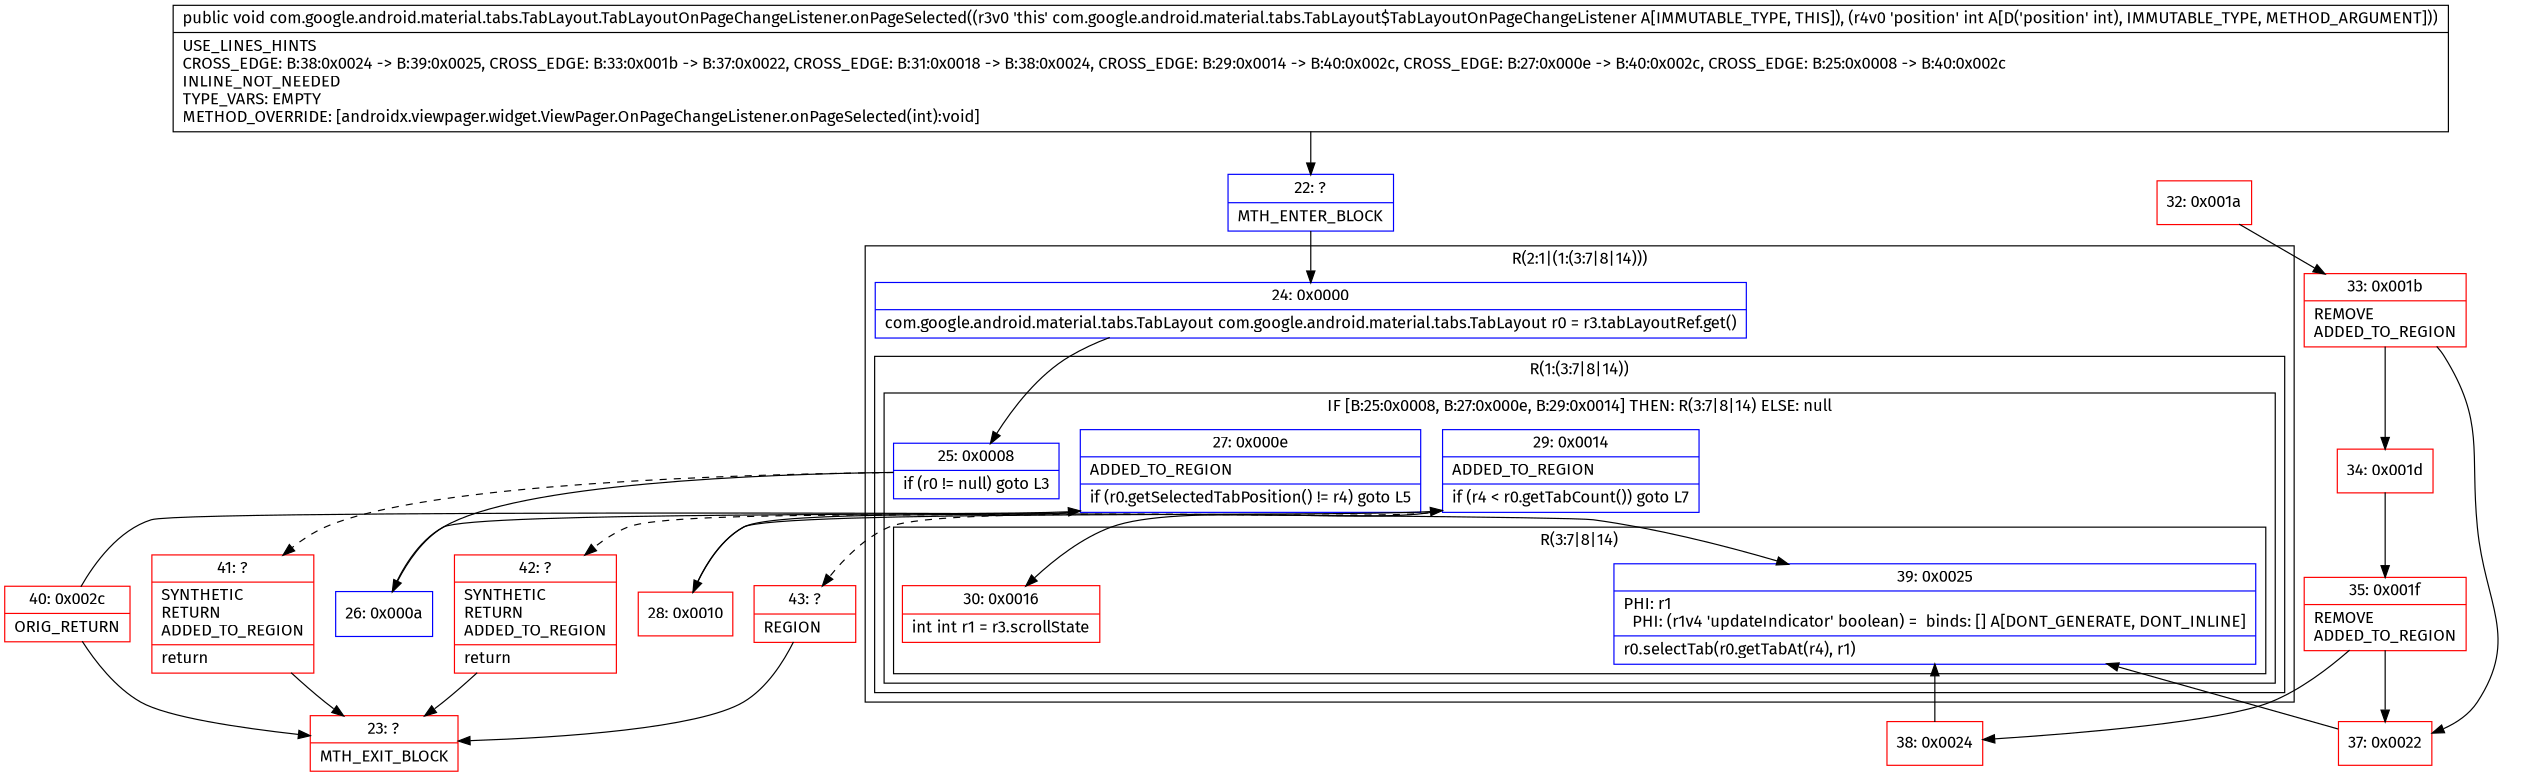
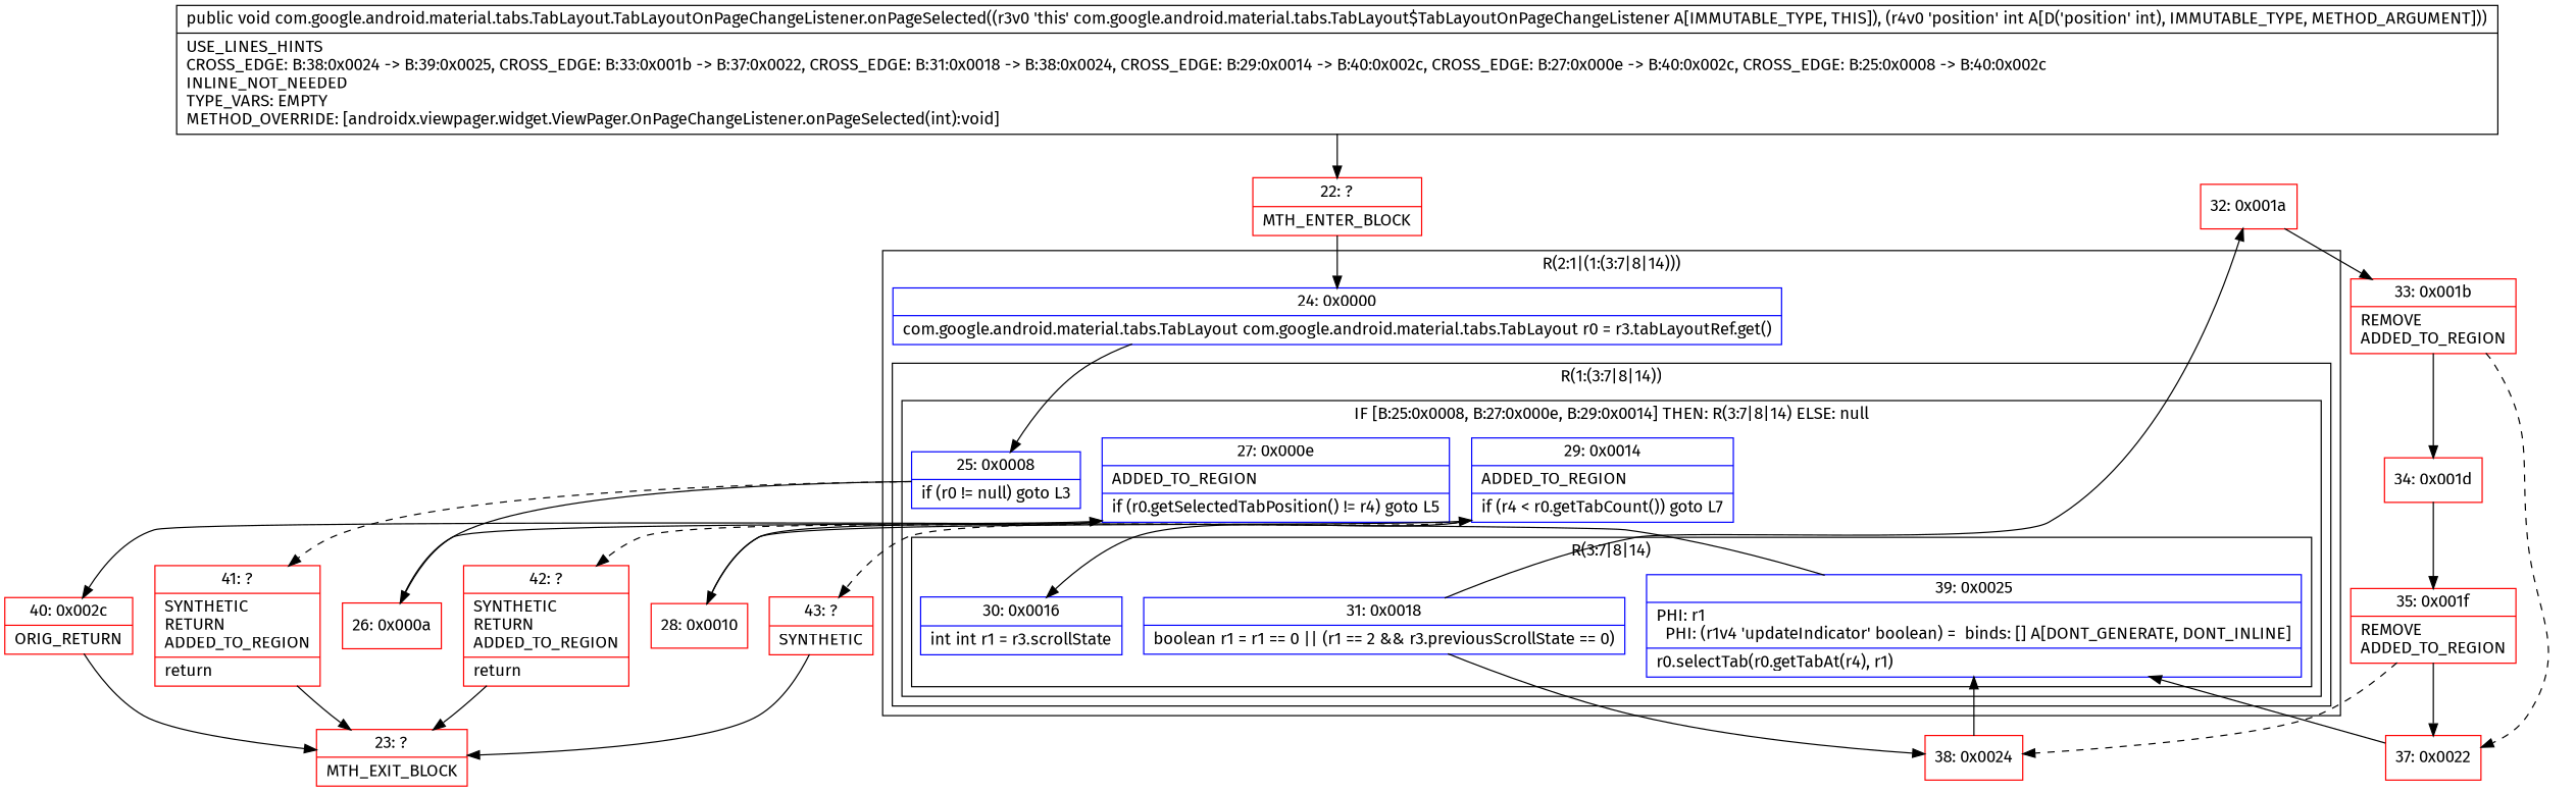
  digraph {
    fontname="Fira Sans"
    node [color=red fontname="Fira Sans" shape=record]
    edge [fontname="Fira Sans"]
-   n1 [label="{30\:\ 0x0016|int int r1 = r3.scrollState\l}"]
+   n1 [color=blue label="{30\:\ 0x0016|int int r1 = r3.scrollState\l}"]
+   n2 [color=blue label="{31\:\ 0x0018|boolean r1 = r1 == 0 \|\| (r1 == 2 && r3.previousScrollState == 0)\l}"]
    n3 [color=blue label="{39\:\ 0x0025|PHI: r1 \l  PHI: (r1v4 'updateIndicator' boolean) =  binds: [] A[DONT_GENERATE, DONT_INLINE]\l|r0.selectTab(r0.getTabAt(r4), r1)\l}"]
    n4 [color=blue label="{25\:\ 0x0008|if (r0 != null) goto L3\l}"]
    n5 [color=blue label="{27\:\ 0x000e|ADDED_TO_REGION\l|if (r0.getSelectedTabPosition() != r4) goto L5\l}"]
    n6 [color=blue label="{29\:\ 0x0014|ADDED_TO_REGION\l|if (r4 \< r0.getTabCount()) goto L7\l}"]
    n7 [color=blue label="{24\:\ 0x0000|com.google.android.material.tabs.TabLayout com.google.android.material.tabs.TabLayout r0 = r3.tabLayoutRef.get()\l}"]
    n8 [label="{32\:\ 0x001a}"]
    n9 [label="{38\:\ 0x0024}"]
    n10 [label="{40\:\ 0x002c|ORIG_RETURN\l}"]
-   n11 [color=blue label="{26\:\ 0x000a}"]
+   n11 [label="{26\:\ 0x000a}"]
    n12 [label="{41\:\ ?|SYNTHETIC\lRETURN\lADDED_TO_REGION\l|return\l}"]
    n13 [label="{28\:\ 0x0010}"]
    n14 [label="{42\:\ ?|SYNTHETIC\lRETURN\lADDED_TO_REGION\l|return\l}"]
-   n15 [label="{43\:\ ?|REGION\l}"]
+   n15 [label="{43\:\ ?|SYNTHETIC\l}"]
    n16 [label="{23\:\ ?|MTH_EXIT_BLOCK\l}"]
    n17 [label="{33\:\ 0x001b|REMOVE\lADDED_TO_REGION\l}"]
-   n18 [color=blue label="{22\:\ ?|MTH_ENTER_BLOCK\l}"]
+   n18 [label="{22\:\ ?|MTH_ENTER_BLOCK\l}"]
    n19 [label="{34\:\ 0x001d}"]
    n20 [label="{37\:\ 0x0022}"]
    n21 [label="{35\:\ 0x001f|REMOVE\lADDED_TO_REGION\l}"]
    n22 [label="{public void com.google.android.material.tabs.TabLayout.TabLayoutOnPageChangeListener.onPageSelected((r3v0 'this' com.google.android.material.tabs.TabLayout$TabLayoutOnPageChangeListener A[IMMUTABLE_TYPE, THIS]), (r4v0 'position' int A[D('position' int), IMMUTABLE_TYPE, METHOD_ARGUMENT]))  | USE_LINES_HINTS\lCROSS_EDGE: B:38:0x0024 \-\> B:39:0x0025, CROSS_EDGE: B:33:0x001b \-\> B:37:0x0022, CROSS_EDGE: B:31:0x0018 \-\> B:38:0x0024, CROSS_EDGE: B:29:0x0014 \-\> B:40:0x002c, CROSS_EDGE: B:27:0x000e \-\> B:40:0x002c, CROSS_EDGE: B:25:0x0008 \-\> B:40:0x002c\lINLINE_NOT_NEEDED\lTYPE_VARS: EMPTY\lMETHOD_OVERRIDE: [androidx.viewpager.widget.ViewPager.OnPageChangeListener.onPageSelected(int):void]\l}" color=""]
    subgraph cluster_1 {
      label="R(2:1|(1:(3:7|8|14)))"
      n7
      subgraph cluster_2 {
        label="R(1:(3:7|8|14))"
        subgraph cluster_3 {
          label="IF [B:25:0x0008, B:27:0x000e, B:29:0x0014] THEN: R(3:7|8|14) ELSE: null"
          n4
          n5
          n6
          subgraph cluster_4 {
            label="R(3:7|8|14)"
            n1
+           n2
            n3
          }
        }
      }
    }
-   n10 -> n3
+   n2 -> n8
+   n2 -> n9
+   n3 -> n10
    n4 -> n11
    n4 -> n12 [style=dashed]
    n5 -> n13
    n5 -> n14 [style=dashed]
    n6 -> n1
    n6 -> n15 [style=dashed]
    n7 -> n4
    n8 -> n17
    n9 -> n3
    n10 -> n16
    n11 -> n5
    n12 -> n16
    n13 -> n6
    n14 -> n16
    n15 -> n16
    n17 -> n19
-   n17 -> n20
+   n17 -> n20 [style=dashed]
    n18 -> n7
    n19 -> n21
    n20 -> n3
-   n21 -> n9
+   n21 -> n9 [style=dashed]
    n21 -> n20
    n22 -> n18
  }
